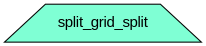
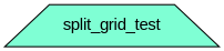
  digraph {
    rankdir=LR
    fontname="Liberation Sans"
-   split_grid_test [style=filled fillcolor=aquamarine shape=trapezium fontname="Liberation Sans" label=split_grid_split]
+   split_grid_test [style=filled fillcolor=aquamarine shape=trapezium fontname="Liberation Sans"]
  }
